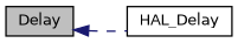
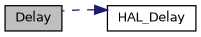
  digraph {
    rankdir=LR
    node [color=black fontname=Helvetica fontsize=10 shape=record style=filled]
    n1 [fillcolor=grey75 fontcolor=black height=0.2 label=Delay width=0.4]
    n2 [fillcolor=white height=0.2 label=HAL_Delay width=0.4]
-   n1 -> n2 [color=midnightblue dir=back fontname=Helvetica fontsize=10 labelfontname=Helvetica labelfontsize=10 style=dashed]
+   n2 -> n1 [color=midnightblue dir=back fontname=Helvetica fontsize=10 labelfontname=Helvetica labelfontsize=10 style=dashed]
  }
